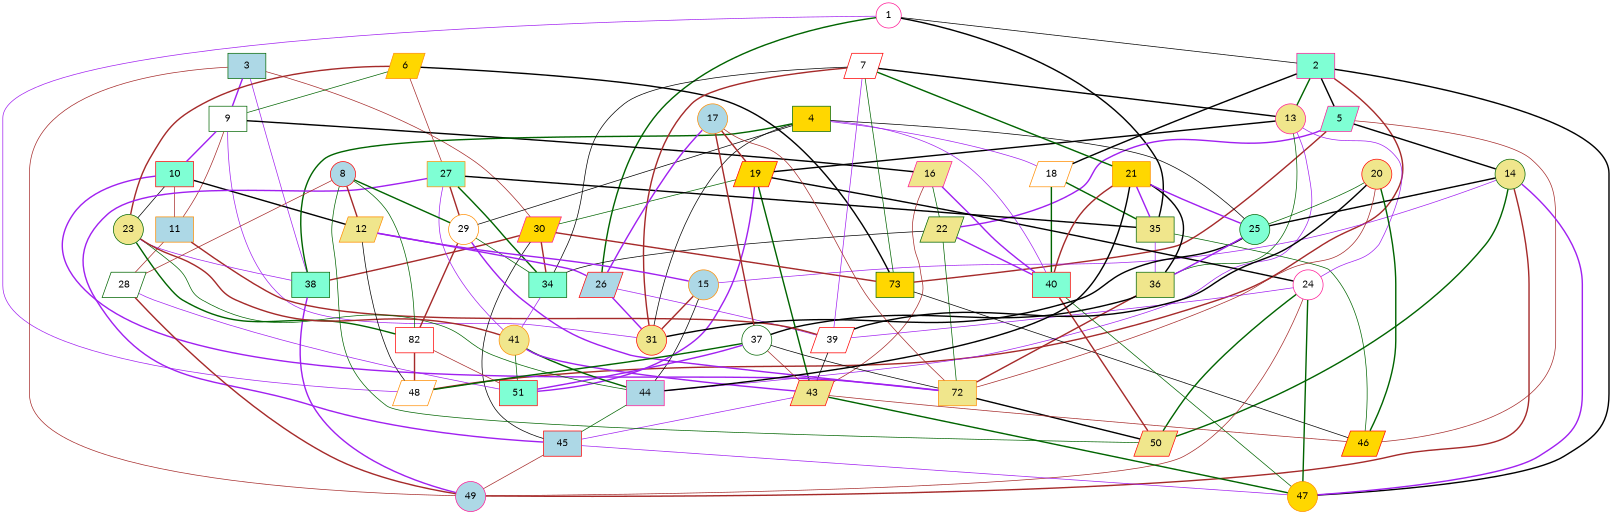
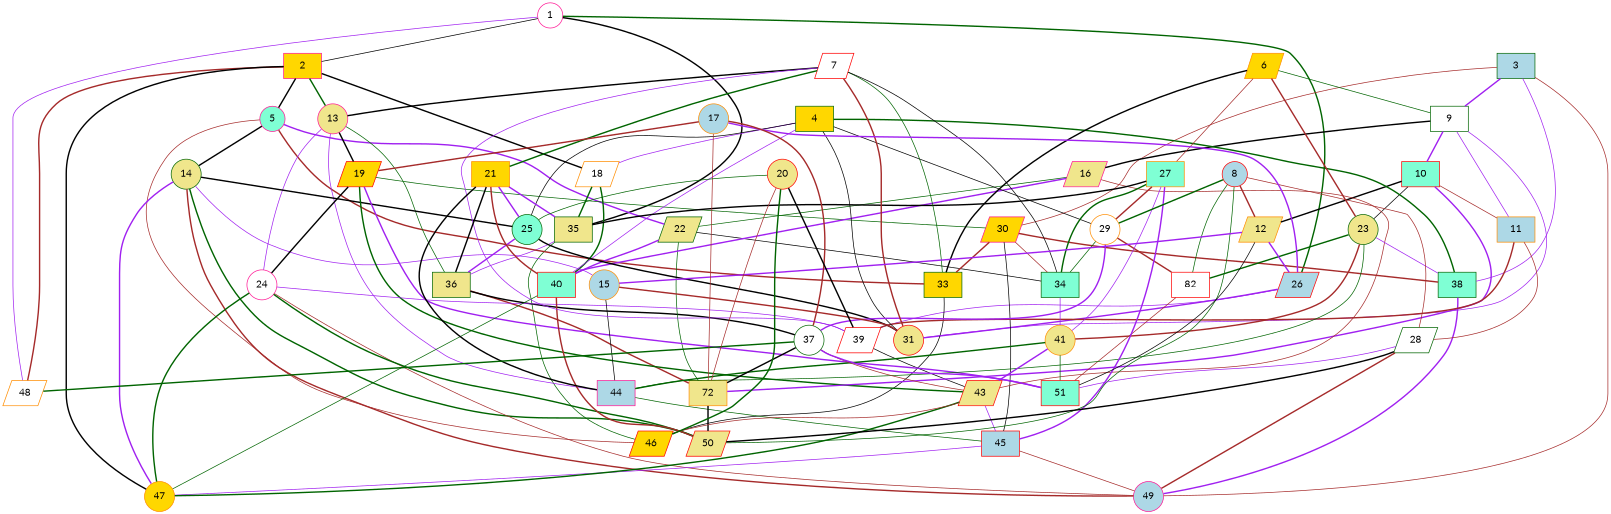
  graph {
    fontname=Lato
    node [color=red fillcolor=khaki fontname=Lato shape=box style=filled]
    edge [color=purple fontname=Lato style=bold weight=1.0]
    1 [color=deeppink fillcolor=white shape=circle]
-   2 [color=deeppink fillcolor=aquamarine]
+   2 [color=deeppink fillcolor=gold]
    26 [fillcolor=lightblue shape=parallelogram]
    35 [color=darkgreen]
    48 [color=darkorange fillcolor=white shape=parallelogram]
-   5 [color=deeppink fillcolor=aquamarine shape=parallelogram]
+   5 [color=deeppink fillcolor=aquamarine shape=circle]
    13 [color=deeppink shape=circle]
    18 [color=darkorange fillcolor=white shape=parallelogram]
    47 [color=darkorange fillcolor=gold shape=circle]
    31 [shape=circle]
    39 [fillcolor=white shape=parallelogram]
    46 [fillcolor=gold shape=parallelogram]
    36 [color=darkgreen]
    14 [color=darkgreen shape=circle]
    22 [color=darkgreen shape=parallelogram]
-   33 [color=darkgreen fillcolor=gold label=73]
+   33 [color=darkgreen fillcolor=gold]
    19 [fillcolor=gold shape=parallelogram]
    24 [color=deeppink fillcolor=white shape=circle]
    44 [color=deeppink fillcolor=lightblue]
    40 [fillcolor=aquamarine]
    3 [color=darkgreen fillcolor=lightblue]
    9 [color=darkgreen fillcolor=white]
    30 [color=deeppink fillcolor=gold shape=parallelogram]
    38 [color=darkgreen fillcolor=aquamarine]
    49 [color=deeppink fillcolor=lightblue shape=circle]
    10 [fillcolor=aquamarine]
    11 [color=darkorange fillcolor=lightblue]
    16 [color=deeppink shape=parallelogram]
    34 [color=darkgreen fillcolor=aquamarine]
    45 [fillcolor=lightblue]
    4 [color=darkgreen fillcolor=gold]
    25 [color=darkgreen fillcolor=aquamarine shape=circle]
    29 [color=darkorange fillcolor=white shape=circle]
    n34 [fillcolor=white label=82]
    n35 [color=darkorange label=72]
    50 [shape=parallelogram]
    15 [color=darkorange fillcolor=lightblue shape=circle]
    6 [color=darkorange fillcolor=gold shape=parallelogram]
    23 [color=darkgreen shape=circle]
    27 [color=darkorange fillcolor=aquamarine]
    41 [color=darkorange shape=circle]
    7 [fillcolor=white shape=parallelogram]
    21 [color=darkorange fillcolor=gold]
    43 [shape=parallelogram]
    8 [fillcolor=lightblue shape=circle]
    12 [color=darkorange shape=parallelogram]
    28 [color=darkgreen fillcolor=white shape=parallelogram]
    51 [fillcolor=aquamarine]
    37 [color=darkgreen fillcolor=white shape=circle]
    17 [color=darkorange fillcolor=lightblue shape=circle]
    20 [shape=circle]
    1 -- 2 [color=black style=solid]
    1 -- 26 [color=darkgreen]
    1 -- 35 [color=black]
    1 -- 48 [style=solid]
    2 -- 48 [color=brown]
    2 -- 5 [color=black]
    2 -- 13 [color=darkgreen]
    2 -- 18 [color=black]
    2 -- 47 [color=black]
    26 -- 31
    26 -- 39 [style=solid weight=2.0]
    35 -- 46 [color=darkgreen style=solid]
    35 -- 36 [style=solid]
    5 -- 46 [color=brown style=solid]
    5 -- 14 [color=black]
    5 -- 22 [weight=2.0]
    5 -- 33 [color=brown]
    13 -- 36 [color=darkgreen style=solid]
    13 -- 19 [color=black]
    13 -- 24 [style=solid]
    13 -- 44 [style=solid]
    18 -- 35 [color=darkgreen]
    18 -- 40 [color=darkgreen]
    39 -- 43 [color=black style=solid]
    36 -- n35 [color=brown]
    36 -- 37 [color=black]
    14 -- 47
    14 -- 49 [color=brown]
    14 -- 25 [color=black]
    14 -- 50 [color=darkgreen]
    14 -- 15 [style=solid]
    22 -- 40
    22 -- 34 [color=black style=solid]
    22 -- n35 [color=darkgreen style=solid]
    33 -- 46 [color=black style=solid weight=2.0]
    19 -- 24 [color=black]
    19 -- 30 [color=darkgreen style=solid]
    19 -- 43 [color=darkgreen]
    19 -- 51
    24 -- 47 [color=darkgreen]
    24 -- 39 [style=solid]
    24 -- 49 [color=brown style=solid]
    24 -- 50 [color=darkgreen]
    44 -- 45 [color=darkgreen style=solid]
    40 -- 47 [color=darkgreen style=solid]
    40 -- 50 [color=brown weight=2.0]
    3 -- 9
    3 -- 30 [color=brown style=solid]
    3 -- 38 [style=solid]
    3 -- 49 [color=brown style=solid]
    9 -- 31 [style=solid]
    9 -- 10
-   9 -- 11 [color=brown style=solid]
+   9 -- 11 [style=solid]
    9 -- 16 [color=black]
    30 -- 33 [color=brown]
    30 -- 38 [color=brown]
-   30 -- 34 [color=brown]
+   30 -- 34 [color=brown style=solid]
    30 -- 45 [color=black style=solid]
    38 -- 49
    10 -- 11 [color=brown style=solid]
    10 -- n35
    10 -- 23 [color=black style=solid]
    10 -- 12 [color=black weight=2.0]
    11 -- 39 [color=brown]
    11 -- 28 [color=brown style=solid]
    16 -- 22 [color=darkgreen style=solid]
    16 -- 40
    16 -- 43 [color=brown style=solid]
    34 -- 41 [style=solid]
    45 -- 47 [style=solid]
    45 -- 49 [color=brown style=solid]
    4 -- 18 [style=solid]
    4 -- 31 [color=black style=solid]
    4 -- 40 [style=solid]
    4 -- 38 [color=darkgreen]
    4 -- 25 [color=black style=solid]
    4 -- 29 [color=black style=solid]
    25 -- 31 [color=black]
    25 -- 36
    29 -- 34 [color=darkgreen style=solid]
    29 -- n34 [color=brown]
-   29 -- n35
-   n34 -- 48 [color=brown weight=2.0]
+   29 -- 37
    n34 -- 51 [color=brown style=solid]
    n35 -- 50 [color=black]
    15 -- 31 [color=brown]
    15 -- 44 [color=black style=solid]
    6 -- 33 [color=black]
    6 -- 9 [color=darkgreen style=solid]
    6 -- 23 [color=brown]
    6 -- 27 [color=brown style=solid]
    23 -- 44 [color=darkgreen style=solid]
    23 -- 38 [style=solid]
    23 -- n34 [color=darkgreen]
    23 -- 41 [color=brown]
    27 -- 35 [color=black]
    27 -- 34 [color=darkgreen]
    27 -- 45
    27 -- 29 [color=brown]
    27 -- 41 [style=solid]
    41 -- 44 [color=darkgreen]
    41 -- 43
    41 -- 51 [color=darkgreen style=solid]
    7 -- 13 [color=black]
    7 -- 31 [color=brown]
    7 -- 39 [style=solid]
    7 -- 33 [color=darkgreen style=solid]
    7 -- 34 [color=black style=solid]
    7 -- 21 [color=darkgreen]
    21 -- 35
    21 -- 36 [color=black]
    21 -- 44 [color=black]
    21 -- 40 [color=brown]
    21 -- 25
    43 -- 47 [color=darkgreen]
    43 -- 46 [color=brown style=solid]
    43 -- 45 [style=solid]
    8 -- 29 [color=darkgreen]
    8 -- n34 [color=darkgreen style=solid]
    8 -- 50 [color=darkgreen style=solid]
    8 -- 12 [color=brown]
    8 -- 28 [color=brown style=solid weight=2.0]
    12 -- 26
-   12 -- 48 [color=black style=solid]
+   12 -- 51 [color=black style=solid]
    12 -- 15
    28 -- 49 [color=brown]
+   28 -- 50 [color=black]
    28 -- 51 [style=solid]
    37 -- 48 [color=darkgreen]
-   37 -- n35 [color=black style=solid]
+   37 -- n35 [color=black]
    37 -- 43 [color=brown style=solid]
    37 -- 51
    17 -- 26
    17 -- 19 [color=brown]
    17 -- n35 [color=brown style=solid]
    17 -- 37 [color=brown]
    20 -- 39 [color=black]
    20 -- 46 [color=darkgreen]
    20 -- 25 [color=darkgreen style=solid]
    20 -- n35 [color=brown style=solid]
  }
